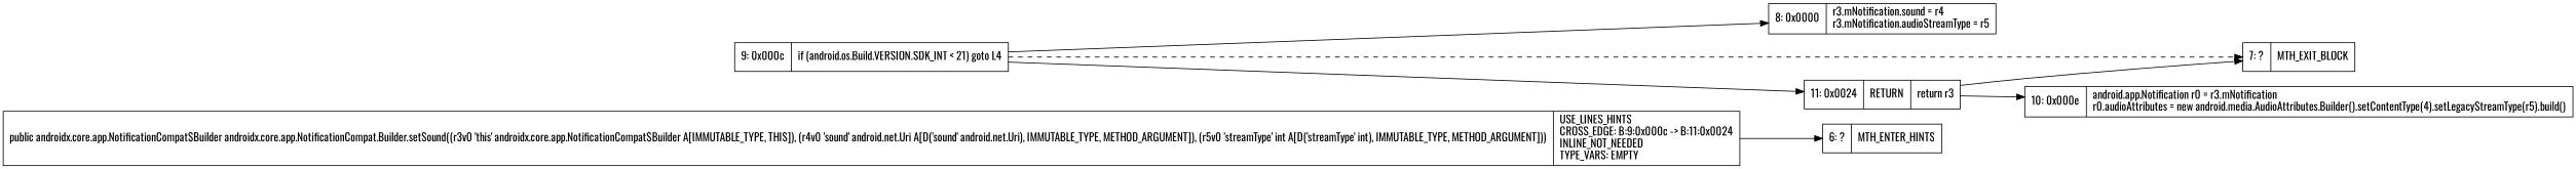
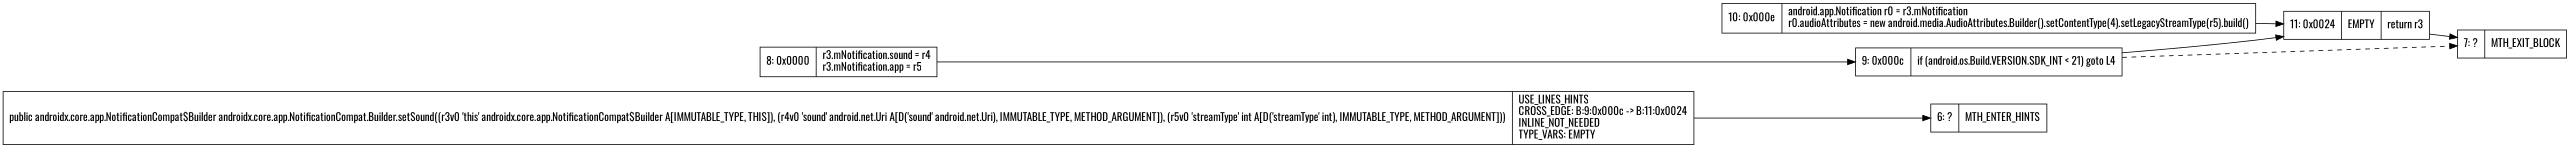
  digraph {
    fontname=Oswald
    rankdir=LR
    node [fontname=Oswald shape=record]
    edge [fontname=Oswald]
    n1 [label="{6\:\ ?|MTH_ENTER_HINTS\l}"]
-   n2 [label="{8\:\ 0x0000|r3.mNotification.sound = r4\lr3.mNotification.audioStreamType = r5\l}"]
+   n2 [label="{8\:\ 0x0000|r3.mNotification.sound = r4\lr3.mNotification.app = r5\l}"]
    n3 [label="{9\:\ 0x000c|if (android.os.Build.VERSION.SDK_INT \< 21) goto L4\l}"]
-   n4 [label="{11\:\ 0x0024|RETURN\l|return r3\l}"]
+   n4 [label="{11\:\ 0x0024|EMPTY\l|return r3\l}"]
    n5 [label="{7\:\ ?|MTH_EXIT_BLOCK\l}"]
    n6 [label="{10\:\ 0x000e|android.app.Notification r0 = r3.mNotification\lr0.audioAttributes = new android.media.AudioAttributes.Builder().setContentType(4).setLegacyStreamType(r5).build()\l}"]
    n7 [label="{public androidx.core.app.NotificationCompat$Builder androidx.core.app.NotificationCompat.Builder.setSound((r3v0 'this' androidx.core.app.NotificationCompat$Builder A[IMMUTABLE_TYPE, THIS]), (r4v0 'sound' android.net.Uri A[D('sound' android.net.Uri), IMMUTABLE_TYPE, METHOD_ARGUMENT]), (r5v0 'streamType' int A[D('streamType' int), IMMUTABLE_TYPE, METHOD_ARGUMENT]))  | USE_LINES_HINTS\lCROSS_EDGE: B:9:0x000c \-\> B:11:0x0024\lINLINE_NOT_NEEDED\lTYPE_VARS: EMPTY\l}"]
-   n3 -> n2
+   n2 -> n3
    n3 -> n4
    n3 -> n5 [style=dashed]
    n4 -> n5
-   n4 -> n6
+   n6 -> n4
    n7 -> n1
  }
